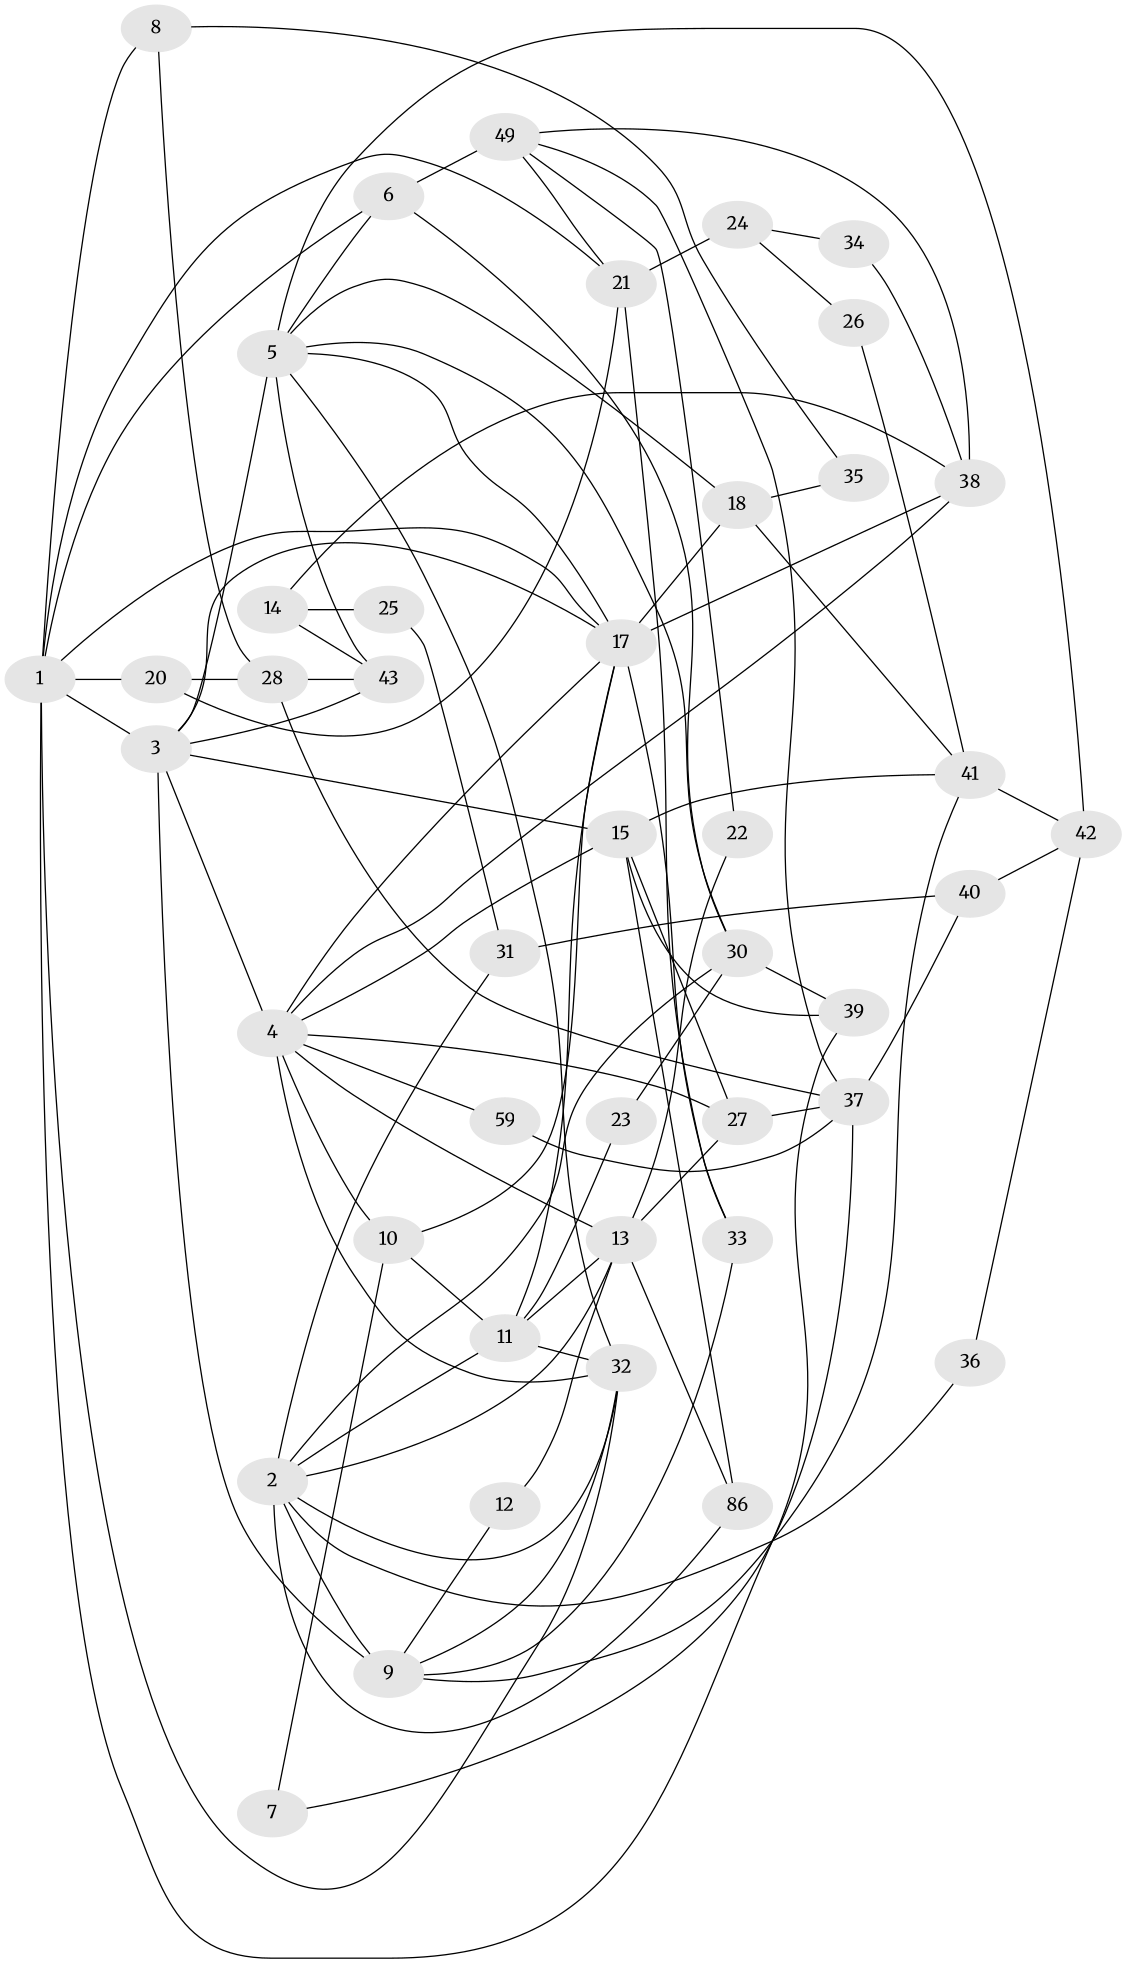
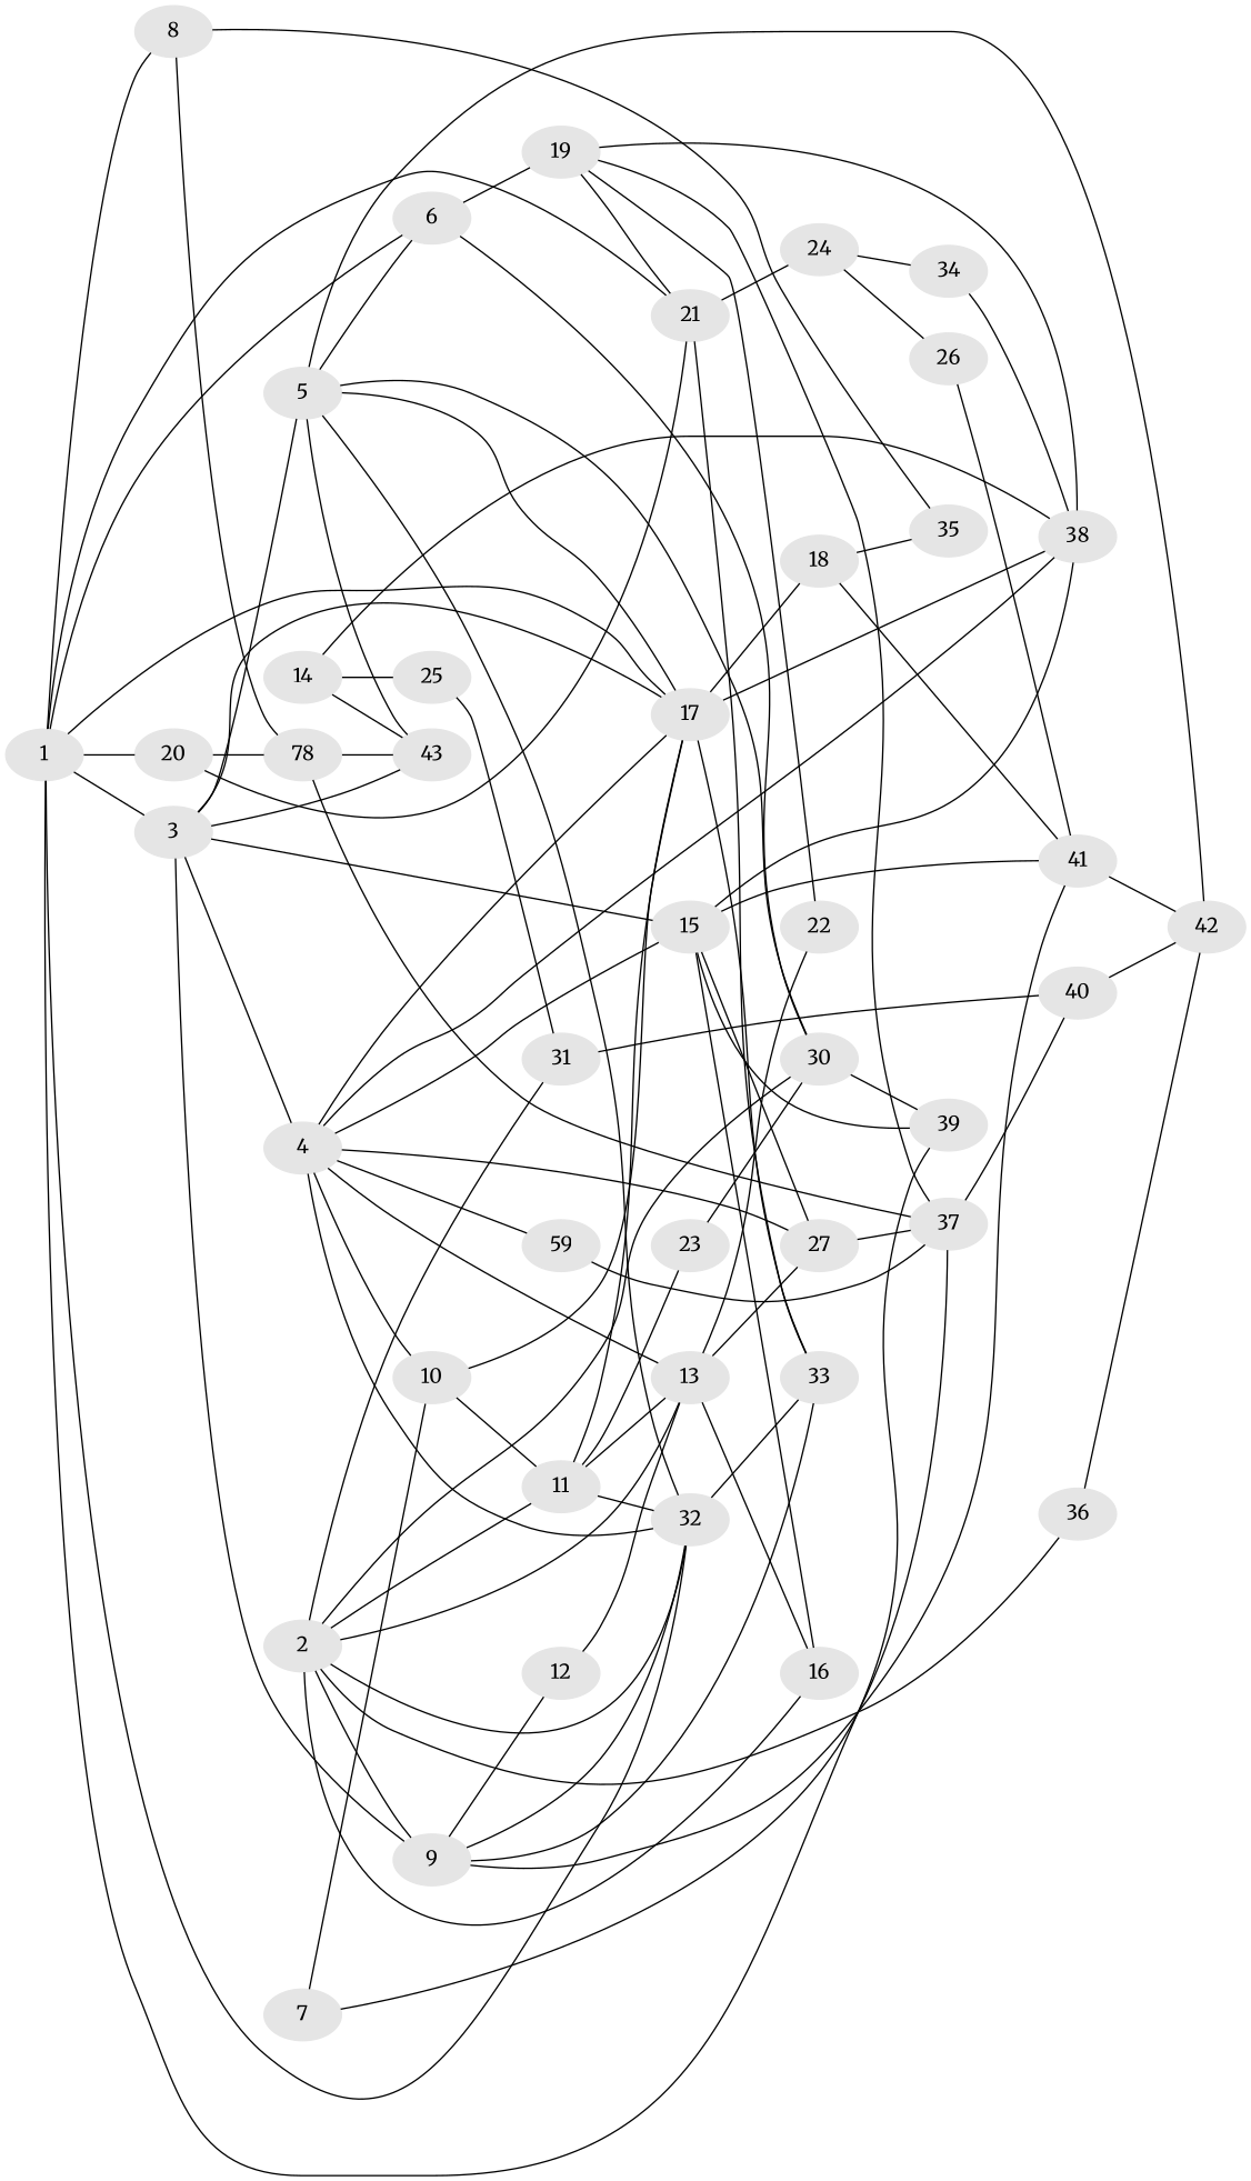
  graph {
    fontname=Merriweather
    rankdir=LR
    node [color=gray90 fontname=Merriweather style=filled]
    edge [fontname=Merriweather weight=1.0]
    1
    3
    6
    8
    17
    20
    21
    32
    39
    9
    4
    5
    15
    43
    30
-   19 [label=49]
-   28
+   19
+   28 [label=78]
    35
    38
    18
    33
    24
    2
-   16 [label=86]
+   16
    11
    13
    31
    36
    12
    41
    23
    27
    22
    40
    42
    10
    n37 [label=59]
    37
    7
    26
    34
    14
    25
    1 -- 3 [weight=2.0]
    1 -- 6
    1 -- 8
    1 -- 17
    1 -- 20
    1 -- 21
    1 -- 32
    1 -- 39
    3 -- 17 [weight=2.0]
    3 -- 9
    3 -- 4
    3 -- 5
    3 -- 15
    3 -- 43
    6 -- 30
    6 -- 19
    8 -- 28
    8 -- 35
    17 -- 38
    17 -- 18
    17 -- 33 [weight=2.0]
    20 -- 21
    20 -- 28
    21 -- 33
    21 -- 24
+   32 -- 33
    9 -- 32
    9 -- 33
    9 -- 12
    9 -- 41
    4 -- 17 [weight=2.0]
    4 -- 32
    4 -- 15 [weight=2.0]
    4 -- 38
    4 -- 13 [weight=3.0]
    4 -- 27
    4 -- 10
    4 -- n37
    5 -- 6
    5 -- 17
    5 -- 32 [weight=2.0]
    5 -- 43
    5 -- 30
-   5 -- 18
    5 -- 42
    15 -- 39
+   15 -- 38
    15 -- 16
    15 -- 41
    15 -- 27
    30 -- 39
    19 -- 21
    19 -- 38
    19 -- 22
    19 -- 37
    28 -- 43
    28 -- 37
    18 -- 35
    18 -- 41
    24 -- 26
    24 -- 34
    2 -- 32
    2 -- 9
    2 -- 30
    2 -- 16 [weight=2.0]
    2 -- 11
    2 -- 13
    2 -- 31 [weight=2.0]
    2 -- 36
    11 -- 17
    11 -- 32
    11 -- 13
    11 -- 23
    13 -- 16
    13 -- 27
    13 -- 22 [weight=2.0]
    31 -- 40
    36 -- 42
    12 -- 13
    41 -- 42
    23 -- 30
    27 -- 37
    40 -- 42
    10 -- 17
    10 -- 11
    n37 -- 37
    37 -- 40
    7 -- 10
    7 -- 37
    26 -- 41
    34 -- 38
    14 -- 43
    14 -- 38
    14 -- 25
    25 -- 31
  }
